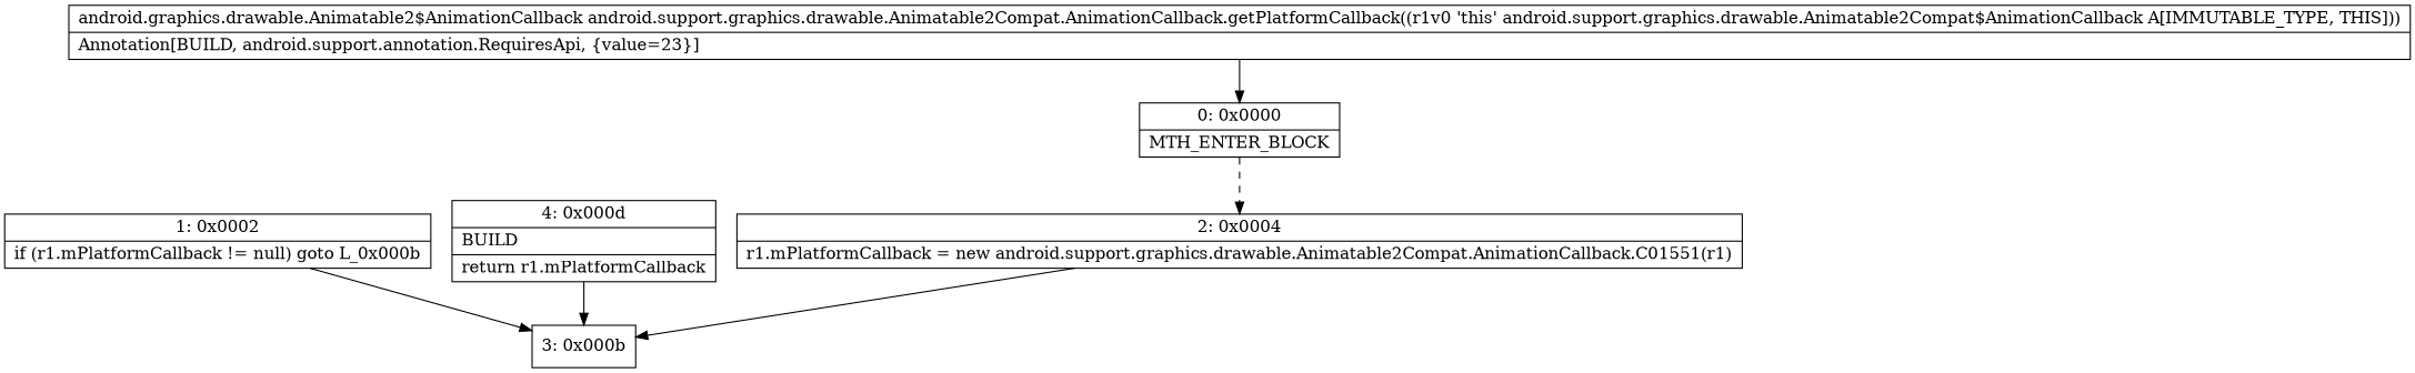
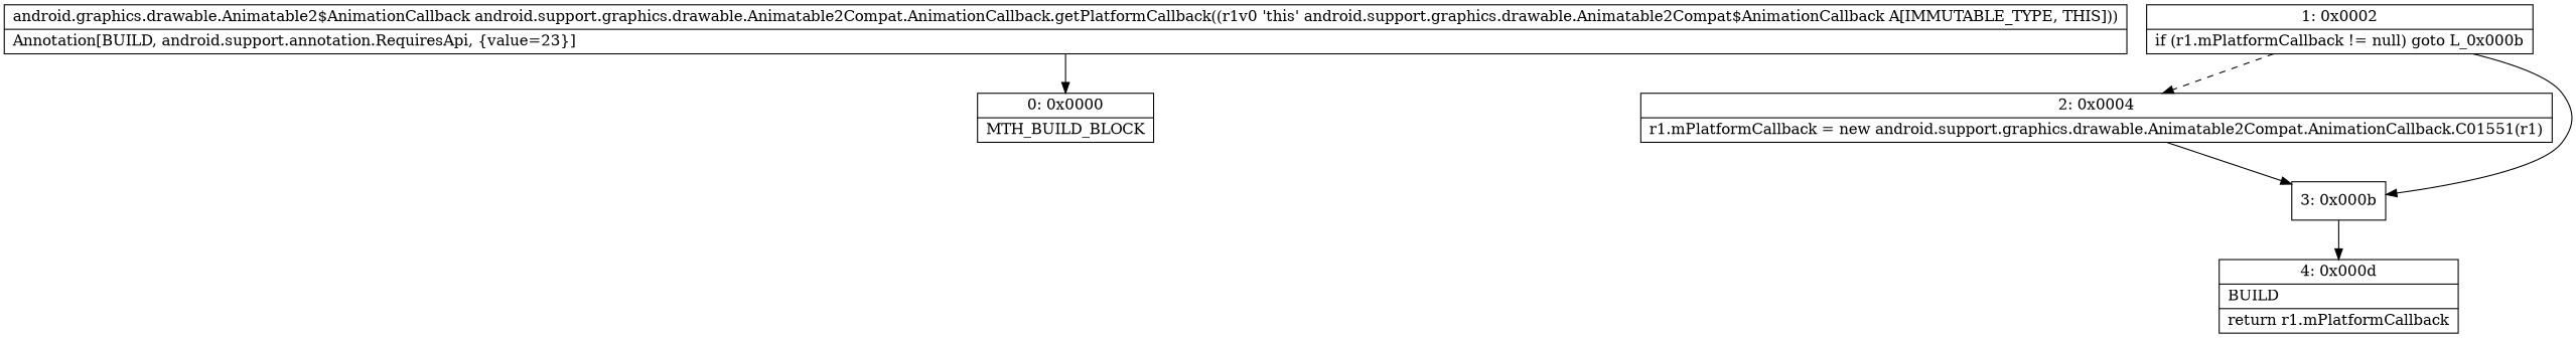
  digraph {
    node [shape=record]
-   n1 [label="{0\:\ 0x0000|MTH_ENTER_BLOCK\l}"]
+   n1 [label="{0\:\ 0x0000|MTH_BUILD_BLOCK\l}"]
    n2 [label="{1\:\ 0x0002|if (r1.mPlatformCallback != null) goto L_0x000b\l}"]
    n3 [label="{2\:\ 0x0004|r1.mPlatformCallback = new android.support.graphics.drawable.Animatable2Compat.AnimationCallback.C01551(r1)\l}"]
    n4 [label="{3\:\ 0x000b}"]
    n5 [label="{4\:\ 0x000d|BUILD\l|return r1.mPlatformCallback\l}"]
    n6 [label="{android.graphics.drawable.Animatable2$AnimationCallback android.support.graphics.drawable.Animatable2Compat.AnimationCallback.getPlatformCallback((r1v0 'this' android.support.graphics.drawable.Animatable2Compat$AnimationCallback A[IMMUTABLE_TYPE, THIS]))  | Annotation[BUILD, android.support.annotation.RequiresApi, \{value=23\}]\l}"]
-   n1 -> n3 [style=dashed]
+   n2 -> n3 [style=dashed]
    n2 -> n4
    n3 -> n4
-   n5 -> n4
+   n4 -> n5
    n6 -> n1
  }
